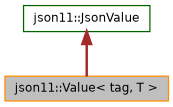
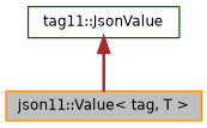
  digraph {
    node [fontname=Helvetica fontsize=10 shape=record style=filled]
    n1 [color=darkorange fillcolor=grey75 fontcolor=black height=0.2 label="json11::Value\< tag, T \>" width=0.4]
-   n2 [color=darkgreen fillcolor=white height=0.2 label="json11::JsonValue" width=0.4]
+   n2 [color=darkgreen fillcolor=white height=0.2 label="tag11::JsonValue" width=0.4]
    n2 -> n1 [color=brown dir=back fontname=Helvetica fontsize=10 labelfontname=Helvetica labelfontsize=10 style=bold]
  }
